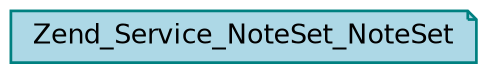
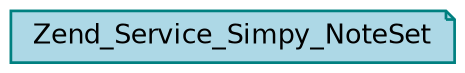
  digraph {
    rankdir=LR
-   n1 [color=teal fillcolor=lightblue fontname=Helvetica fontsize=10 height=0.2 label=Zend_Service_NoteSet_NoteSet shape=note style=filled width=0.4]
+   n1 [color=teal fillcolor=lightblue fontname=Helvetica fontsize=10 height=0.2 label=Zend_Service_Simpy_NoteSet shape=note style=filled width=0.4]
  }
